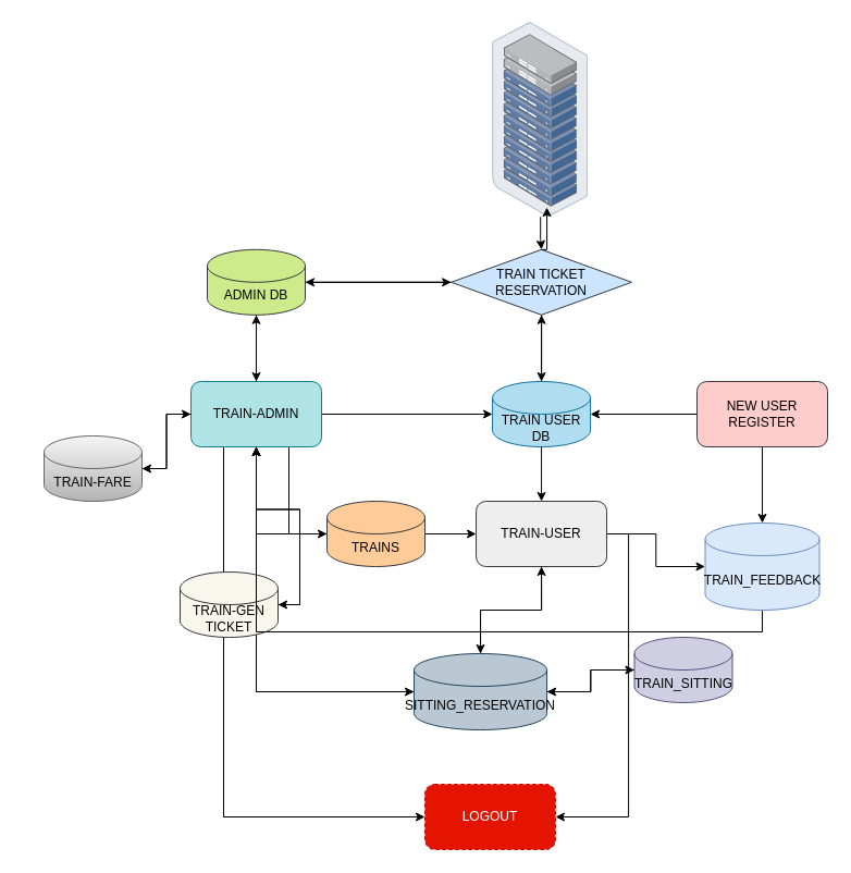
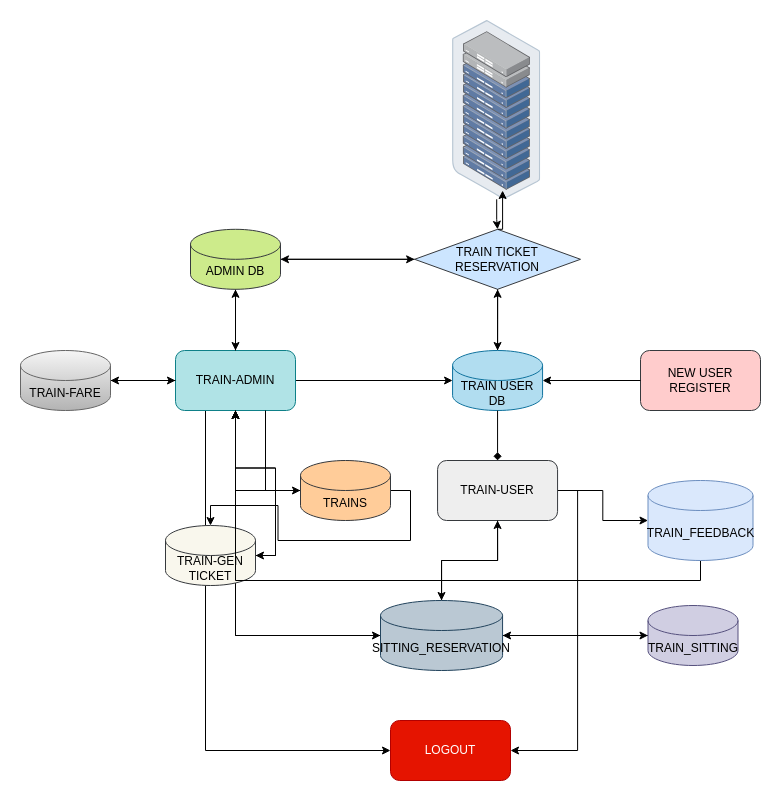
  <mxCell id="0" />
  <mxCell id="1" parent="0" />
  <mxCell id="2" style="edgeStyle=orthogonalEdgeStyle;rounded=0;orthogonalLoop=1;jettySize=auto;html=1;entryX=0.5;entryY=0;entryDx=0;entryDy=0;" edge="1" parent="1" source="3" target="4"><mxGeometry relative="1" as="geometry" /></mxCell>
  <mxCell id="3" value="" style="image;points=[];aspect=fixed;html=1;align=center;shadow=0;dashed=0;image=img/lib/allied_telesis/storage/Datacenter_Server_Rack_ToR.svg;" parent="1" vertex="1"><mxGeometry x="452.07" y="20" width="88.2" height="178.8" as="geometry" /></mxCell>
  <mxCell id="4" value="TRAIN TICKET RESERVATION" style="rhombus;whiteSpace=wrap;html=1;fillColor=#cce5ff;strokeColor=#36393d;" parent="1" vertex="1"><mxGeometry x="414.13" y="228.8" width="165.87" height="60" as="geometry" /></mxCell>
  <mxCell id="5" style="edgeStyle=orthogonalEdgeStyle;rounded=0;orthogonalLoop=1;jettySize=auto;html=1;entryX=0;entryY=0.5;entryDx=0;entryDy=0;" parent="1" source="7" target="4" edge="1"><mxGeometry relative="1" as="geometry" /></mxCell>
  <mxCell id="6" style="edgeStyle=orthogonalEdgeStyle;rounded=0;orthogonalLoop=1;jettySize=auto;html=1;entryX=0.5;entryY=0;entryDx=0;entryDy=0;" parent="1" source="7" target="14" edge="1"><mxGeometry relative="1" as="geometry" /></mxCell>
  <mxCell id="7" value="ADMIN DB" style="shape=cylinder3;whiteSpace=wrap;html=1;boundedLbl=1;backgroundOutline=1;size=15;fillColor=#cdeb8b;strokeColor=#36393d;" parent="1" vertex="1"><mxGeometry x="190" y="228.8" width="90" height="60" as="geometry" /></mxCell>
  <mxCell id="8" style="edgeStyle=orthogonalEdgeStyle;rounded=0;orthogonalLoop=1;jettySize=auto;html=1;entryX=1;entryY=0.5;entryDx=0;entryDy=0;entryPerimeter=0;" parent="1" source="4" target="7" edge="1"><mxGeometry relative="1" as="geometry" /></mxCell>
  <mxCell id="9" style="edgeStyle=orthogonalEdgeStyle;rounded=0;orthogonalLoop=1;jettySize=auto;html=1;exitX=0.5;exitY=0;exitDx=0;exitDy=0;exitPerimeter=0;" parent="1" source="10" target="4" edge="1"><mxGeometry relative="1" as="geometry" /></mxCell>
  <mxCell id="10" value="TRAIN USER DB" style="shape=cylinder3;whiteSpace=wrap;html=1;boundedLbl=1;backgroundOutline=1;size=15;fillColor=#b1ddf0;strokeColor=#10739e;" parent="1" vertex="1"><mxGeometry x="452.07" y="350" width="90" height="60" as="geometry" /></mxCell>
  <mxCell id="11" style="edgeStyle=orthogonalEdgeStyle;rounded=0;orthogonalLoop=1;jettySize=auto;html=1;entryX=0.5;entryY=0;entryDx=0;entryDy=0;entryPerimeter=0;" parent="1" source="4" target="10" edge="1"><mxGeometry relative="1" as="geometry" /></mxCell>
  <mxCell id="12" style="edgeStyle=orthogonalEdgeStyle;rounded=0;orthogonalLoop=1;jettySize=auto;html=1;" parent="1" source="14" target="10" edge="1"><mxGeometry relative="1" as="geometry" /></mxCell>
  <mxCell id="13" style="edgeStyle=orthogonalEdgeStyle;rounded=0;orthogonalLoop=1;jettySize=auto;html=1;exitX=0.25;exitY=1;exitDx=0;exitDy=0;entryX=0;entryY=0.5;entryDx=0;entryDy=0;" parent="1" source="14" target="39" edge="1"><mxGeometry relative="1" as="geometry" /></mxCell>
  <mxCell id="14" value="TRAIN-ADMIN" style="rounded=1;whiteSpace=wrap;html=1;fillColor=#b0e3e6;strokeColor=#0e8088;" parent="1" vertex="1"><mxGeometry x="175" y="350" width="120" height="60" as="geometry" /></mxCell>
  <mxCell id="15" style="edgeStyle=orthogonalEdgeStyle;rounded=0;orthogonalLoop=1;jettySize=auto;html=1;exitX=0.5;exitY=0;exitDx=0;exitDy=0;entryX=0.5;entryY=1;entryDx=0;entryDy=0;entryPerimeter=0;" parent="1" source="14" target="7" edge="1"><mxGeometry relative="1" as="geometry" /></mxCell>
- <mxCell id="16" value="" style="edgeStyle=orthogonalEdgeStyle;rounded=0;orthogonalLoop=1;jettySize=auto;html=1;" parent="1" source="10" target="19" edge="1"><mxGeometry relative="1" as="geometry"><mxPoint x="497" y="410" as="sourcePoint" /><mxPoint x="497.07" y="490" as="targetPoint" /></mxGeometry></mxCell>
+ <mxCell id="16" value="" style="edgeStyle=orthogonalEdgeStyle;rounded=0;orthogonalLoop=1;jettySize=auto;html=1;endArrow=diamond;" parent="1" source="10" target="19" edge="1"><mxGeometry relative="1" as="geometry"><mxPoint x="497" y="410" as="sourcePoint" /><mxPoint x="497.07" y="490" as="targetPoint" /></mxGeometry></mxCell>
  <mxCell id="17" style="edgeStyle=orthogonalEdgeStyle;rounded=0;orthogonalLoop=1;jettySize=auto;html=1;exitX=1;exitY=0.5;exitDx=0;exitDy=0;entryX=1;entryY=0.5;entryDx=0;entryDy=0;" parent="1" source="19" target="39" edge="1"><mxGeometry relative="1" as="geometry" /></mxCell>
  <mxCell id="18" style="edgeStyle=orthogonalEdgeStyle;rounded=0;orthogonalLoop=1;jettySize=auto;html=1;exitX=1;exitY=0.5;exitDx=0;exitDy=0;" edge="1" parent="1" source="19" target="43"><mxGeometry relative="1" as="geometry" /></mxCell>
  <mxCell id="19" value="TRAIN-USER" style="rounded=1;whiteSpace=wrap;html=1;fillColor=#eeeeee;strokeColor=#36393d;" parent="1" vertex="1"><mxGeometry x="437.07" y="460" width="120" height="60" as="geometry" /></mxCell>
  <mxCell id="20" style="edgeStyle=orthogonalEdgeStyle;rounded=0;orthogonalLoop=1;jettySize=auto;html=1;entryX=0.5;entryY=1;entryDx=0;entryDy=0;" parent="1" source="23" target="19" edge="1"><mxGeometry relative="1" as="geometry" /></mxCell>
  <mxCell id="21" style="edgeStyle=orthogonalEdgeStyle;rounded=0;orthogonalLoop=1;jettySize=auto;html=1;exitX=0;exitY=0.5;exitDx=0;exitDy=0;exitPerimeter=0;entryX=0.5;entryY=1;entryDx=0;entryDy=0;" parent="1" source="23" target="14" edge="1"><mxGeometry relative="1" as="geometry" /></mxCell>
  <mxCell id="22" value="" style="edgeStyle=orthogonalEdgeStyle;rounded=0;orthogonalLoop=1;jettySize=auto;html=1;" edge="1" parent="1" source="23" target="41"><mxGeometry relative="1" as="geometry" /></mxCell>
  <mxCell id="23" value="SITTING_RESERVATION" style="shape=cylinder3;whiteSpace=wrap;html=1;boundedLbl=1;backgroundOutline=1;size=15;fillColor=#bac8d3;strokeColor=#23445d;" parent="1" vertex="1"><mxGeometry x="380" y="600" width="122.07" height="70" as="geometry" /></mxCell>
  <mxCell id="24" style="edgeStyle=orthogonalEdgeStyle;rounded=0;orthogonalLoop=1;jettySize=auto;html=1;exitX=0.5;exitY=1;exitDx=0;exitDy=0;entryX=0.5;entryY=0;entryDx=0;entryDy=0;entryPerimeter=0;" parent="1" source="19" target="23" edge="1"><mxGeometry relative="1" as="geometry" /></mxCell>
  <mxCell id="25" style="edgeStyle=orthogonalEdgeStyle;rounded=0;orthogonalLoop=1;jettySize=auto;html=1;exitX=0.5;exitY=1;exitDx=0;exitDy=0;entryX=0;entryY=0.5;entryDx=0;entryDy=0;entryPerimeter=0;" parent="1" source="14" target="23" edge="1"><mxGeometry relative="1" as="geometry" /></mxCell>
- <mxCell id="26" style="edgeStyle=orthogonalEdgeStyle;rounded=0;orthogonalLoop=1;jettySize=auto;html=1;exitX=1;exitY=0.5;exitDx=0;exitDy=0;exitPerimeter=0;entryX=0;entryY=0.5;entryDx=0;entryDy=0;" parent="1" source="28" target="19" edge="1"><mxGeometry relative="1" as="geometry" /></mxCell>
+ <mxCell id="26" style="edgeStyle=orthogonalEdgeStyle;rounded=0;orthogonalLoop=1;jettySize=auto;html=1;exitX=1;exitY=0.5;exitDx=0;exitDy=0;exitPerimeter=0;" parent="1" source="28" target="37" edge="1"><mxGeometry relative="1" as="geometry" /></mxCell>
  <mxCell id="27" style="edgeStyle=orthogonalEdgeStyle;rounded=0;orthogonalLoop=1;jettySize=auto;html=1;exitX=0;exitY=0.5;exitDx=0;exitDy=0;exitPerimeter=0;entryX=0.5;entryY=1;entryDx=0;entryDy=0;" parent="1" source="28" target="14" edge="1"><mxGeometry relative="1" as="geometry" /></mxCell>
  <mxCell id="28" value="TRAINS" style="shape=cylinder3;whiteSpace=wrap;html=1;boundedLbl=1;backgroundOutline=1;size=15;fillColor=#ffcc99;strokeColor=#36393d;" parent="1" vertex="1"><mxGeometry x="300" y="460" width="90" height="60" as="geometry" /></mxCell>
  <mxCell id="29" style="edgeStyle=orthogonalEdgeStyle;rounded=0;orthogonalLoop=1;jettySize=auto;html=1;exitX=0.75;exitY=1;exitDx=0;exitDy=0;entryX=0;entryY=0.5;entryDx=0;entryDy=0;entryPerimeter=0;" parent="1" source="14" target="28" edge="1"><mxGeometry relative="1" as="geometry" /></mxCell>
  <mxCell id="30" style="edgeStyle=orthogonalEdgeStyle;rounded=0;orthogonalLoop=1;jettySize=auto;html=1;exitX=1;exitY=0.5;exitDx=0;exitDy=0;exitPerimeter=0;entryX=0;entryY=0.5;entryDx=0;entryDy=0;" parent="1" source="31" target="14" edge="1"><mxGeometry relative="1" as="geometry" /></mxCell>
- <mxCell id="31" value="TRAIN-FARE" style="shape=cylinder3;whiteSpace=wrap;html=1;boundedLbl=1;backgroundOutline=1;size=15;fillColor=#f5f5f5;strokeColor=#666666;gradientColor=#b3b3b3;" parent="1" vertex="1"><mxGeometry x="40" y="400" width="90" height="60" as="geometry" /></mxCell>
+ <mxCell id="31" value="TRAIN-FARE" style="shape=cylinder3;whiteSpace=wrap;html=1;boundedLbl=1;backgroundOutline=1;size=15;fillColor=#f5f5f5;strokeColor=#666666;gradientColor=#b3b3b3;" parent="1" vertex="1"><mxGeometry x="20" y="350" width="90" height="60" as="geometry" /></mxCell>
  <mxCell id="32" style="edgeStyle=orthogonalEdgeStyle;rounded=0;orthogonalLoop=1;jettySize=auto;html=1;entryX=1;entryY=0.5;entryDx=0;entryDy=0;entryPerimeter=0;" parent="1" source="14" target="31" edge="1"><mxGeometry relative="1" as="geometry" /></mxCell>
- <mxCell id="33" style="edgeStyle=orthogonalEdgeStyle;rounded=0;orthogonalLoop=1;jettySize=auto;html=1;exitX=0.5;exitY=1;exitDx=0;exitDy=0;" edge="1" parent="1" source="34" target="43"><mxGeometry relative="1" as="geometry" /></mxCell>
  <mxCell id="34" value="NEW USER REGISTER" style="rounded=1;whiteSpace=wrap;html=1;fillColor=#ffcccc;strokeColor=#36393d;" parent="1" vertex="1"><mxGeometry x="640" y="350" width="120" height="60" as="geometry" /></mxCell>
  <mxCell id="35" style="edgeStyle=orthogonalEdgeStyle;rounded=0;orthogonalLoop=1;jettySize=auto;html=1;exitX=0;exitY=0.5;exitDx=0;exitDy=0;entryX=1;entryY=0.5;entryDx=0;entryDy=0;entryPerimeter=0;" parent="1" source="34" target="10" edge="1"><mxGeometry relative="1" as="geometry" /></mxCell>
  <mxCell id="36" style="edgeStyle=orthogonalEdgeStyle;rounded=0;orthogonalLoop=1;jettySize=auto;html=1;exitX=1;exitY=0.5;exitDx=0;exitDy=0;exitPerimeter=0;entryX=0.5;entryY=1;entryDx=0;entryDy=0;" parent="1" source="37" target="14" edge="1"><mxGeometry relative="1" as="geometry" /></mxCell>
  <mxCell id="37" value="TRAIN-GEN TICKET" style="shape=cylinder3;whiteSpace=wrap;html=1;boundedLbl=1;backgroundOutline=1;size=15;fillColor=#f9f7ed;strokeColor=#36393d;" parent="1" vertex="1"><mxGeometry x="165" y="525" width="90" height="60" as="geometry" /></mxCell>
  <mxCell id="38" style="edgeStyle=orthogonalEdgeStyle;rounded=0;orthogonalLoop=1;jettySize=auto;html=1;entryX=1;entryY=0.5;entryDx=0;entryDy=0;entryPerimeter=0;" parent="1" source="14" target="37" edge="1"><mxGeometry relative="1" as="geometry" /></mxCell>
- <mxCell id="39" value="LOGOUT" style="rounded=1;whiteSpace=wrap;html=1;fillColor=#e51400;strokeColor=#B20000;fontColor=#ffffff;dashed=1;" parent="1" vertex="1"><mxGeometry x="390" y="720" width="120" height="60" as="geometry" /></mxCell>
+ <mxCell id="39" value="LOGOUT" style="rounded=1;whiteSpace=wrap;html=1;fillColor=#e51400;strokeColor=#B20000;fontColor=#ffffff;" parent="1" vertex="1"><mxGeometry x="390" y="720" width="120" height="60" as="geometry" /></mxCell>
  <mxCell id="40" style="edgeStyle=orthogonalEdgeStyle;rounded=0;orthogonalLoop=1;jettySize=auto;html=1;exitX=0;exitY=0.5;exitDx=0;exitDy=0;exitPerimeter=0;" edge="1" parent="1" source="41" target="23"><mxGeometry relative="1" as="geometry" /></mxCell>
- <mxCell id="41" value="TRAIN&lt;span style=&quot;background-color: initial;&quot;&gt;_SITTING&lt;/span&gt;" style="shape=cylinder3;whiteSpace=wrap;html=1;boundedLbl=1;backgroundOutline=1;size=15;fillColor=#d0cee2;strokeColor=#56517e;" vertex="1" parent="1"><mxGeometry x="582.5" y="585" width="90" height="60" as="geometry" /></mxCell>
+ <mxCell id="41" value="TRAIN&lt;span style=&quot;background-color: initial;&quot;&gt;_SITTING&lt;/span&gt;" style="shape=cylinder3;whiteSpace=wrap;html=1;boundedLbl=1;backgroundOutline=1;size=15;fillColor=#d0cee2;strokeColor=#56517e;" vertex="1" parent="1"><mxGeometry x="647.5" y="605" width="90" height="60" as="geometry" /></mxCell>
  <mxCell id="42" style="edgeStyle=orthogonalEdgeStyle;rounded=0;orthogonalLoop=1;jettySize=auto;html=1;exitX=0.5;exitY=1;exitDx=0;exitDy=0;exitPerimeter=0;entryX=0.5;entryY=1;entryDx=0;entryDy=0;" edge="1" parent="1" source="43" target="14"><mxGeometry relative="1" as="geometry" /></mxCell>
  <mxCell id="43" value="TRAIN&lt;span style=&quot;background-color: initial;&quot;&gt;_FEEDBACK&lt;/span&gt;" style="shape=cylinder3;whiteSpace=wrap;html=1;boundedLbl=1;backgroundOutline=1;size=15;fillColor=#dae8fc;strokeColor=#6c8ebf;" vertex="1" parent="1"><mxGeometry x="647.5" y="480" width="105" height="80" as="geometry" /></mxCell>
  <mxCell id="44" style="edgeStyle=orthogonalEdgeStyle;rounded=0;orthogonalLoop=1;jettySize=auto;html=1;exitX=0.5;exitY=0;exitDx=0;exitDy=0;entryX=0.567;entryY=0.951;entryDx=0;entryDy=0;entryPerimeter=0;" edge="1" parent="1" source="4" target="3"><mxGeometry relative="1" as="geometry" /></mxCell>
